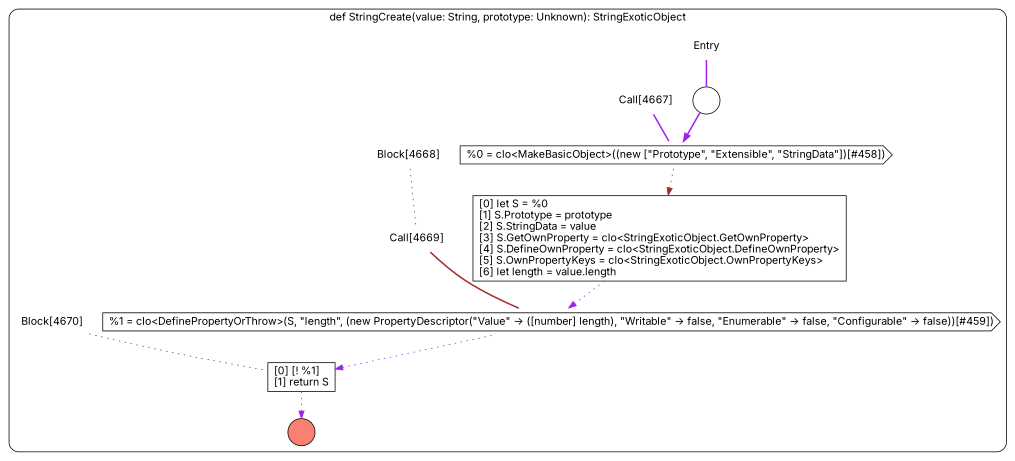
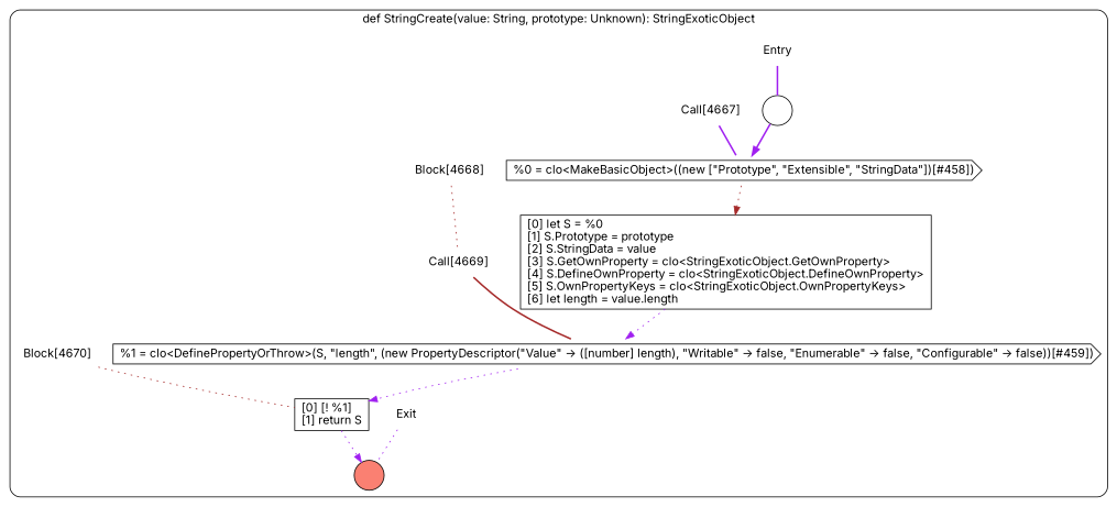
  digraph {
    fontname=Inter
    node [fontname=Inter shape=none]
    edge [arrowhead=none color=purple fontname=Inter style=dotted]
    n1 [label=<<font color="black">Entry</font>>]
    n2 [color=black fillcolor=white label=" " shape=circle style=filled]
    n3 [color=black fillcolor=white label=<<font color="black">%0 = clo&lt;MakeBasicObject&gt;((new [&quot;Prototype&quot;, &quot;Extensible&quot;, &quot;StringData&quot;])[#458])</font>> shape=cds style=filled]
    n4 [color=black fillcolor=white label=<<font color="black">[0] let S = %0<BR ALIGN="LEFT"/>[1] S.Prototype = prototype<BR ALIGN="LEFT"/>[2] S.StringData = value<BR ALIGN="LEFT"/>[3] S.GetOwnProperty = clo&lt;StringExoticObject.GetOwnProperty&gt;<BR ALIGN="LEFT"/>[4] S.DefineOwnProperty = clo&lt;StringExoticObject.DefineOwnProperty&gt;<BR ALIGN="LEFT"/>[5] S.OwnPropertyKeys = clo&lt;StringExoticObject.OwnPropertyKeys&gt;<BR ALIGN="LEFT"/>[6] let length = value.length<BR ALIGN="LEFT"/></font>> shape=box style=filled]
+   n5 [label=<<font color="black">Exit</font>>]
    n6 [color=black fillcolor=salmon label=" " shape=circle style=filled]
    n7 [label=<<font color="black">Call[4667]</font>>]
    n8 [color=black fillcolor=white label=<<font color="black">%1 = clo&lt;DefinePropertyOrThrow&gt;(S, &quot;length&quot;, (new PropertyDescriptor(&quot;Value&quot; -&gt; ([number] length), &quot;Writable&quot; -&gt; false, &quot;Enumerable&quot; -&gt; false, &quot;Configurable&quot; -&gt; false))[#459])</font>> shape=cds style=filled]
    n9 [label=<<font color="black">Block[4668]</font>>]
    n10 [color=black fillcolor=white label=<<font color="black">[0] [! %1]<BR ALIGN="LEFT"/>[1] return S<BR ALIGN="LEFT"/></font>> shape=box style=filled]
    n11 [label=<<font color="black">Call[4669]</font>>]
    n12 [label=<<font color="black">Block[4670]</font>>]
    subgraph cluster_1 {
      label="def StringCreate(value: String, prototype: Unknown): StringExoticObject"
      style=rounded
      n1
      n2
      n3
      n4
+     n5
      n6
      n7
      n8
      n9
      n10
      n11
      n12
    }
    n1 -> n2 [style=bold]
    n2 -> n3 [style=bold arrowhead=""]
    n3 -> n4 [color=brown arrowhead=""]
    n4 -> n8 [arrowhead=""]
+   n5 -> n6
    n7 -> n3 [style=bold]
    n8 -> n10 [arrowhead=""]
    n9 -> n11 [color=brown]
    n10 -> n6 [arrowhead=""]
    n11 -> n8 [color=brown style=bold]
    n12 -> n10 [color=brown]
  }
